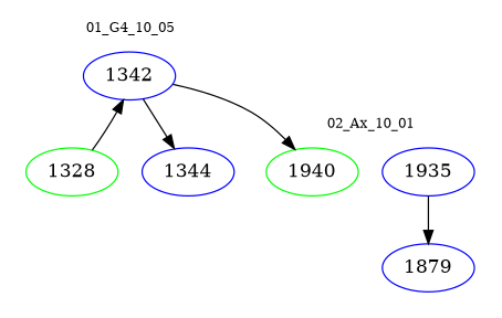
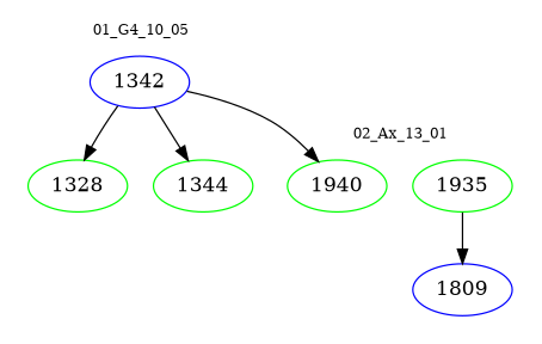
  digraph {
    node [color=blue]
    edge [color=black]
-   n1 [label=1935]
-   n2 [label=1879]
+   n1 [color=green label=1935]
+   n2 [label=1809]
    n3 [color=green label=1940]
    n4 [label=1342]
    n5 [color=green label=1328]
-   n6 [label=1344]
+   n6 [color=green label=1344]
    subgraph cluster_1 {
      color=white
      fontsize=10
-     label="02_Ax_10_01"
+     label="02_Ax_13_01"
      n1
      n2
      n3
    }
    subgraph cluster_2 {
      color=white
      fontsize=10
      label="01_G4_10_05"
      n4
      n5
      n6
    }
    n1 -> n2
    n4 -> n3
-   n5 -> n4
+   n4 -> n5
    n4 -> n6
  }
